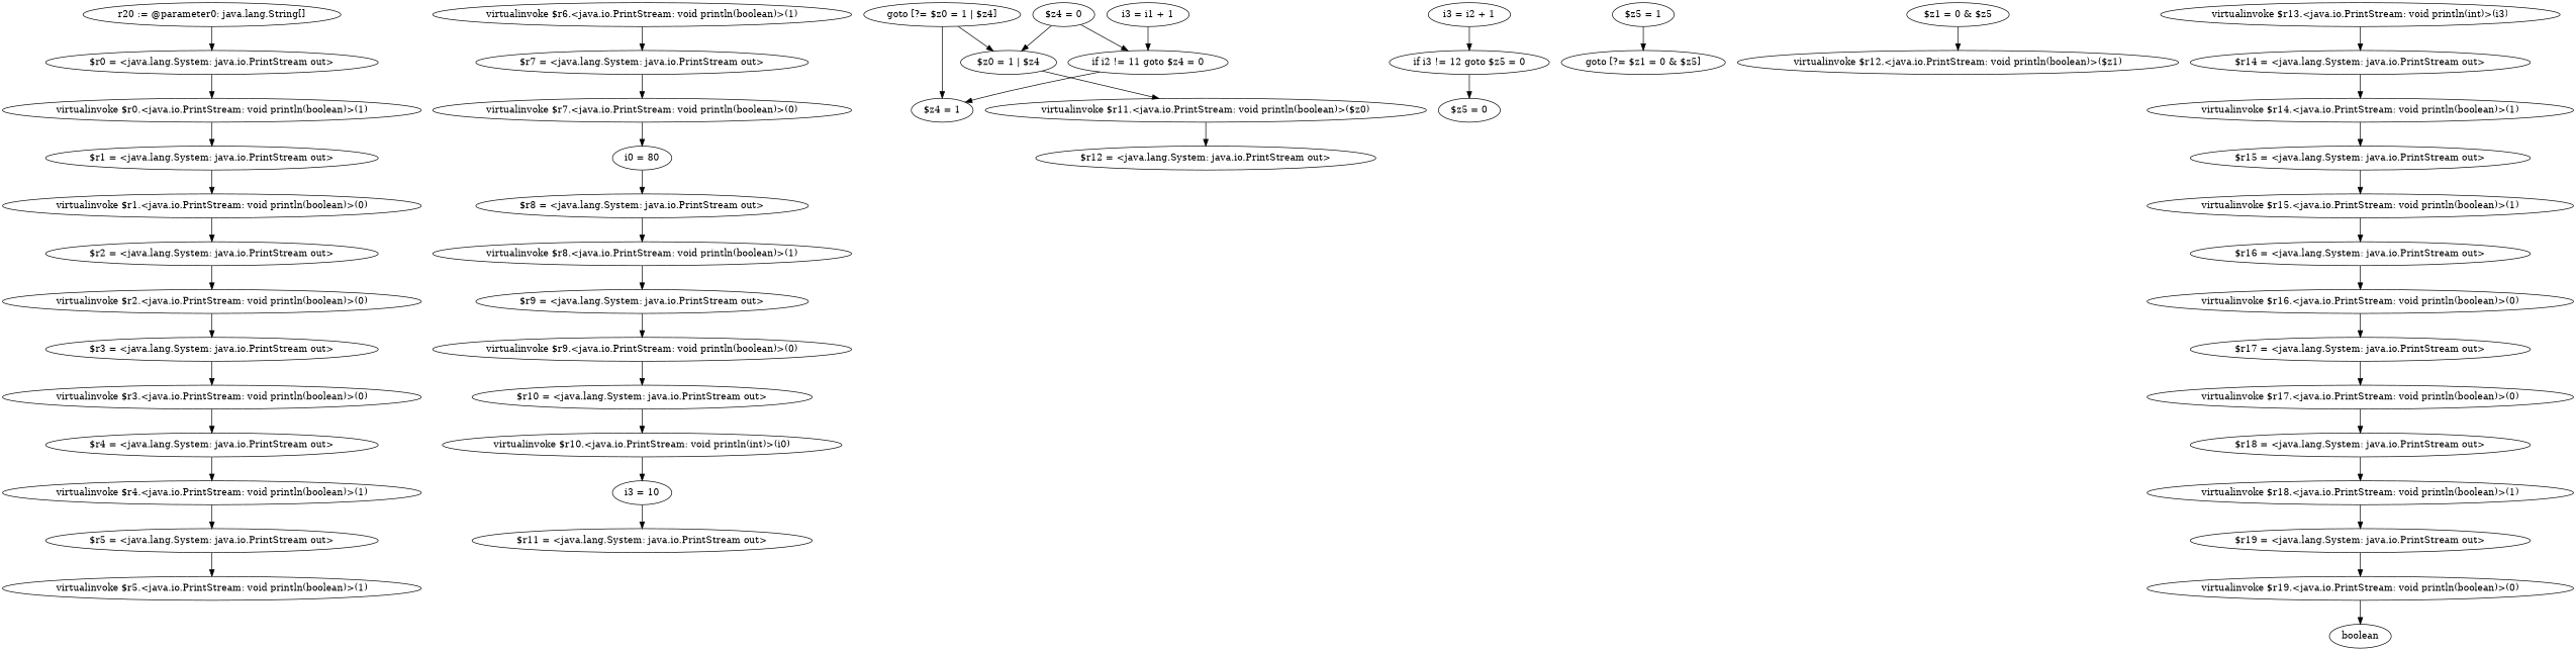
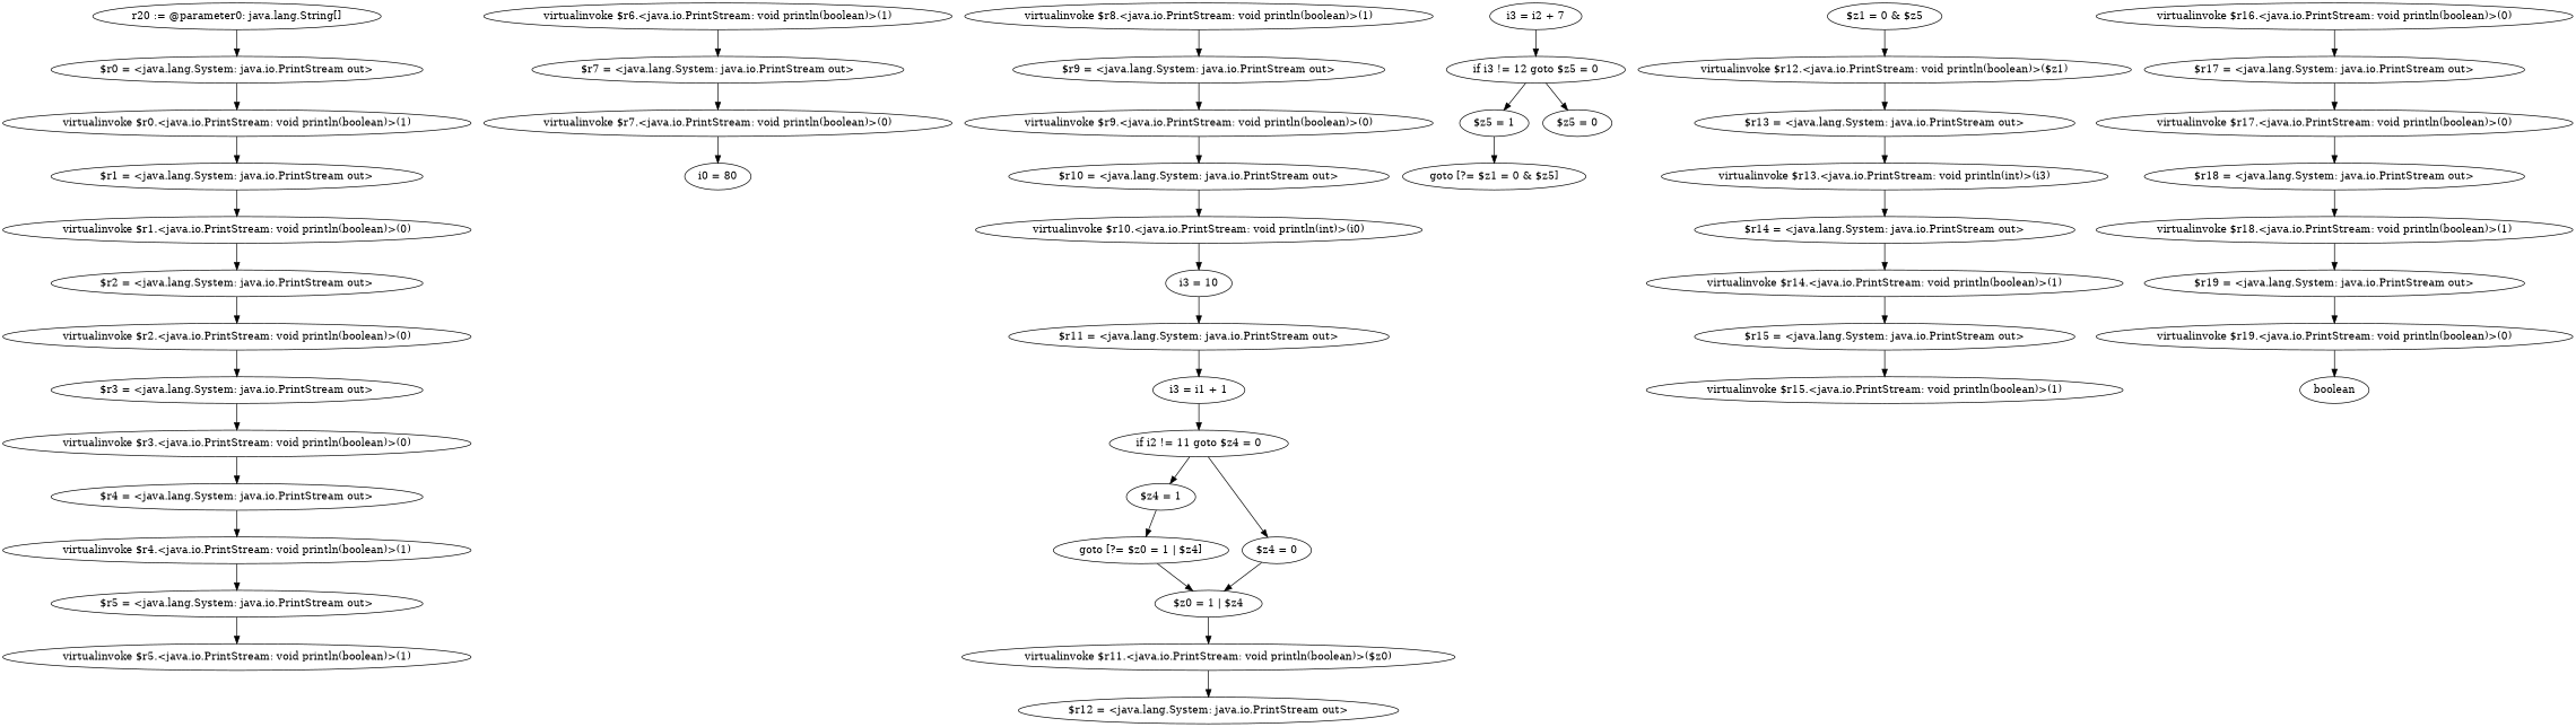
  digraph {
    "r20 := @parameter0: java.lang.String[]"
    "$r0 = <java.lang.System: java.io.PrintStream out>"
    "virtualinvoke $r0.<java.io.PrintStream: void println(boolean)>(1)"
    "$r1 = <java.lang.System: java.io.PrintStream out>"
    "virtualinvoke $r1.<java.io.PrintStream: void println(boolean)>(0)"
    "$r2 = <java.lang.System: java.io.PrintStream out>"
    "virtualinvoke $r2.<java.io.PrintStream: void println(boolean)>(0)"
    "$r3 = <java.lang.System: java.io.PrintStream out>"
    "virtualinvoke $r3.<java.io.PrintStream: void println(boolean)>(0)"
    "$r4 = <java.lang.System: java.io.PrintStream out>"
    "virtualinvoke $r4.<java.io.PrintStream: void println(boolean)>(1)"
    "$r5 = <java.lang.System: java.io.PrintStream out>"
    "virtualinvoke $r5.<java.io.PrintStream: void println(boolean)>(1)"
    "virtualinvoke $r6.<java.io.PrintStream: void println(boolean)>(1)"
    "$r7 = <java.lang.System: java.io.PrintStream out>"
    "virtualinvoke $r7.<java.io.PrintStream: void println(boolean)>(0)"
    n17 [label="i0 = 80"]
-   "$r8 = <java.lang.System: java.io.PrintStream out>"
    "virtualinvoke $r8.<java.io.PrintStream: void println(boolean)>(1)"
    "$r9 = <java.lang.System: java.io.PrintStream out>"
    "virtualinvoke $r9.<java.io.PrintStream: void println(boolean)>(0)"
    "$r10 = <java.lang.System: java.io.PrintStream out>"
    "virtualinvoke $r10.<java.io.PrintStream: void println(int)>(i0)"
    n24 [label="i3 = 10"]
    "$r11 = <java.lang.System: java.io.PrintStream out>"
    n26 [label="i3 = i1 + 1"]
    "if i2 != 11 goto $z4 = 0"
    "$z4 = 1"
    "$z4 = 0"
    "goto [?= $z0 = 1 | $z4]"
    "$z0 = 1 | $z4"
    "virtualinvoke $r11.<java.io.PrintStream: void println(boolean)>($z0)"
    "$r12 = <java.lang.System: java.io.PrintStream out>"
-   "i3 = i2 + 1"
+   "i3 = i2 + 1" [label="i3 = i2 + 7"]
    "if i3 != 12 goto $z5 = 0"
    "$z5 = 1"
    "$z5 = 0"
    "goto [?= $z1 = 0 & $z5]"
    "$z1 = 0 & $z5"
    "virtualinvoke $r12.<java.io.PrintStream: void println(boolean)>($z1)"
+   "$r13 = <java.lang.System: java.io.PrintStream out>"
    "virtualinvoke $r13.<java.io.PrintStream: void println(int)>(i3)"
    "$r14 = <java.lang.System: java.io.PrintStream out>"
    "virtualinvoke $r14.<java.io.PrintStream: void println(boolean)>(1)"
    "$r15 = <java.lang.System: java.io.PrintStream out>"
    "virtualinvoke $r15.<java.io.PrintStream: void println(boolean)>(1)"
-   "$r16 = <java.lang.System: java.io.PrintStream out>"
    "virtualinvoke $r16.<java.io.PrintStream: void println(boolean)>(0)"
    "$r17 = <java.lang.System: java.io.PrintStream out>"
    "virtualinvoke $r17.<java.io.PrintStream: void println(boolean)>(0)"
    "$r18 = <java.lang.System: java.io.PrintStream out>"
    "virtualinvoke $r18.<java.io.PrintStream: void println(boolean)>(1)"
    "$r19 = <java.lang.System: java.io.PrintStream out>"
    "virtualinvoke $r19.<java.io.PrintStream: void println(boolean)>(0)"
    n55 [label=boolean]
    "r20 := @parameter0: java.lang.String[]" -> "$r0 = <java.lang.System: java.io.PrintStream out>"
    "$r0 = <java.lang.System: java.io.PrintStream out>" -> "virtualinvoke $r0.<java.io.PrintStream: void println(boolean)>(1)"
    "virtualinvoke $r0.<java.io.PrintStream: void println(boolean)>(1)" -> "$r1 = <java.lang.System: java.io.PrintStream out>"
    "$r1 = <java.lang.System: java.io.PrintStream out>" -> "virtualinvoke $r1.<java.io.PrintStream: void println(boolean)>(0)"
    "virtualinvoke $r1.<java.io.PrintStream: void println(boolean)>(0)" -> "$r2 = <java.lang.System: java.io.PrintStream out>"
    "$r2 = <java.lang.System: java.io.PrintStream out>" -> "virtualinvoke $r2.<java.io.PrintStream: void println(boolean)>(0)"
    "virtualinvoke $r2.<java.io.PrintStream: void println(boolean)>(0)" -> "$r3 = <java.lang.System: java.io.PrintStream out>"
    "$r3 = <java.lang.System: java.io.PrintStream out>" -> "virtualinvoke $r3.<java.io.PrintStream: void println(boolean)>(0)"
    "virtualinvoke $r3.<java.io.PrintStream: void println(boolean)>(0)" -> "$r4 = <java.lang.System: java.io.PrintStream out>"
    "$r4 = <java.lang.System: java.io.PrintStream out>" -> "virtualinvoke $r4.<java.io.PrintStream: void println(boolean)>(1)"
    "virtualinvoke $r4.<java.io.PrintStream: void println(boolean)>(1)" -> "$r5 = <java.lang.System: java.io.PrintStream out>"
    "$r5 = <java.lang.System: java.io.PrintStream out>" -> "virtualinvoke $r5.<java.io.PrintStream: void println(boolean)>(1)"
    "virtualinvoke $r6.<java.io.PrintStream: void println(boolean)>(1)" -> "$r7 = <java.lang.System: java.io.PrintStream out>"
    "$r7 = <java.lang.System: java.io.PrintStream out>" -> "virtualinvoke $r7.<java.io.PrintStream: void println(boolean)>(0)"
    "virtualinvoke $r7.<java.io.PrintStream: void println(boolean)>(0)" -> n17
-   n17 -> "$r8 = <java.lang.System: java.io.PrintStream out>"
-   "$r8 = <java.lang.System: java.io.PrintStream out>" -> "virtualinvoke $r8.<java.io.PrintStream: void println(boolean)>(1)"
    "virtualinvoke $r8.<java.io.PrintStream: void println(boolean)>(1)" -> "$r9 = <java.lang.System: java.io.PrintStream out>"
    "$r9 = <java.lang.System: java.io.PrintStream out>" -> "virtualinvoke $r9.<java.io.PrintStream: void println(boolean)>(0)"
    "virtualinvoke $r9.<java.io.PrintStream: void println(boolean)>(0)" -> "$r10 = <java.lang.System: java.io.PrintStream out>"
    "$r10 = <java.lang.System: java.io.PrintStream out>" -> "virtualinvoke $r10.<java.io.PrintStream: void println(int)>(i0)"
    "virtualinvoke $r10.<java.io.PrintStream: void println(int)>(i0)" -> n24
    n24 -> "$r11 = <java.lang.System: java.io.PrintStream out>"
+   "$r11 = <java.lang.System: java.io.PrintStream out>" -> n26
    n26 -> "if i2 != 11 goto $z4 = 0"
    "if i2 != 11 goto $z4 = 0" -> "$z4 = 1"
-   "$z4 = 0" -> "if i2 != 11 goto $z4 = 0"
-   "goto [?= $z0 = 1 | $z4]" -> "$z4 = 1"
+   "if i2 != 11 goto $z4 = 0" -> "$z4 = 0"
+   "$z4 = 1" -> "goto [?= $z0 = 1 | $z4]"
    "$z4 = 0" -> "$z0 = 1 | $z4"
    "goto [?= $z0 = 1 | $z4]" -> "$z0 = 1 | $z4"
    "$z0 = 1 | $z4" -> "virtualinvoke $r11.<java.io.PrintStream: void println(boolean)>($z0)"
    "virtualinvoke $r11.<java.io.PrintStream: void println(boolean)>($z0)" -> "$r12 = <java.lang.System: java.io.PrintStream out>"
    "i3 = i2 + 1" -> "if i3 != 12 goto $z5 = 0"
+   "if i3 != 12 goto $z5 = 0" -> "$z5 = 1"
    "if i3 != 12 goto $z5 = 0" -> "$z5 = 0"
    "$z5 = 1" -> "goto [?= $z1 = 0 & $z5]"
    "$z1 = 0 & $z5" -> "virtualinvoke $r12.<java.io.PrintStream: void println(boolean)>($z1)"
+   "virtualinvoke $r12.<java.io.PrintStream: void println(boolean)>($z1)" -> "$r13 = <java.lang.System: java.io.PrintStream out>"
+   "$r13 = <java.lang.System: java.io.PrintStream out>" -> "virtualinvoke $r13.<java.io.PrintStream: void println(int)>(i3)"
    "virtualinvoke $r13.<java.io.PrintStream: void println(int)>(i3)" -> "$r14 = <java.lang.System: java.io.PrintStream out>"
    "$r14 = <java.lang.System: java.io.PrintStream out>" -> "virtualinvoke $r14.<java.io.PrintStream: void println(boolean)>(1)"
    "virtualinvoke $r14.<java.io.PrintStream: void println(boolean)>(1)" -> "$r15 = <java.lang.System: java.io.PrintStream out>"
    "$r15 = <java.lang.System: java.io.PrintStream out>" -> "virtualinvoke $r15.<java.io.PrintStream: void println(boolean)>(1)"
-   "virtualinvoke $r15.<java.io.PrintStream: void println(boolean)>(1)" -> "$r16 = <java.lang.System: java.io.PrintStream out>"
-   "$r16 = <java.lang.System: java.io.PrintStream out>" -> "virtualinvoke $r16.<java.io.PrintStream: void println(boolean)>(0)"
    "virtualinvoke $r16.<java.io.PrintStream: void println(boolean)>(0)" -> "$r17 = <java.lang.System: java.io.PrintStream out>"
    "$r17 = <java.lang.System: java.io.PrintStream out>" -> "virtualinvoke $r17.<java.io.PrintStream: void println(boolean)>(0)"
    "virtualinvoke $r17.<java.io.PrintStream: void println(boolean)>(0)" -> "$r18 = <java.lang.System: java.io.PrintStream out>"
    "$r18 = <java.lang.System: java.io.PrintStream out>" -> "virtualinvoke $r18.<java.io.PrintStream: void println(boolean)>(1)"
    "virtualinvoke $r18.<java.io.PrintStream: void println(boolean)>(1)" -> "$r19 = <java.lang.System: java.io.PrintStream out>"
    "$r19 = <java.lang.System: java.io.PrintStream out>" -> "virtualinvoke $r19.<java.io.PrintStream: void println(boolean)>(0)"
    "virtualinvoke $r19.<java.io.PrintStream: void println(boolean)>(0)" -> n55
  }
